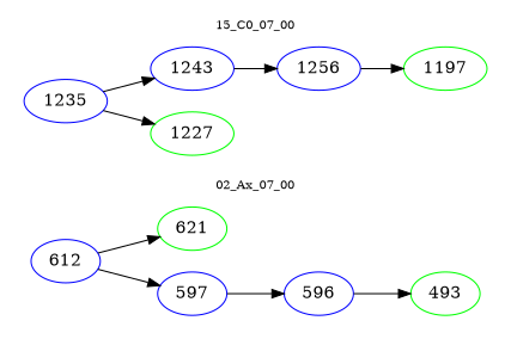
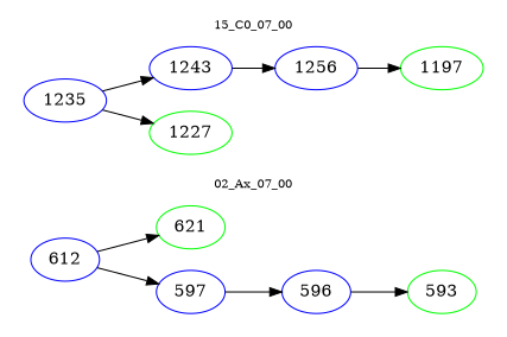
  digraph {
    rankdir=LR
    node [color=blue]
    edge [color=black]
    n1 [label=612]
    n2 [label=597]
    n3 [color=green label=621]
    n4 [label=596]
-   n5 [color=green label=493]
+   n5 [color=green label=593]
    n6 [label=1235]
    n7 [color=green label=1227]
    n8 [label=1243]
    n9 [label=1256]
    n10 [color=green label=1197]
    subgraph cluster_1 {
      color=white
      fontsize=10
      label="02_Ax_07_00"
      n1
      n2
      n3
      n4
      n5
    }
    subgraph cluster_2 {
      color=white
      fontsize=10
      label="15_C0_07_00"
      n6
      n7
      n8
      n9
      n10
    }
    n1 -> n2
    n1 -> n3
    n2 -> n4
    n4 -> n5
    n6 -> n7
    n6 -> n8
    n8 -> n9
    n9 -> n10
  }
